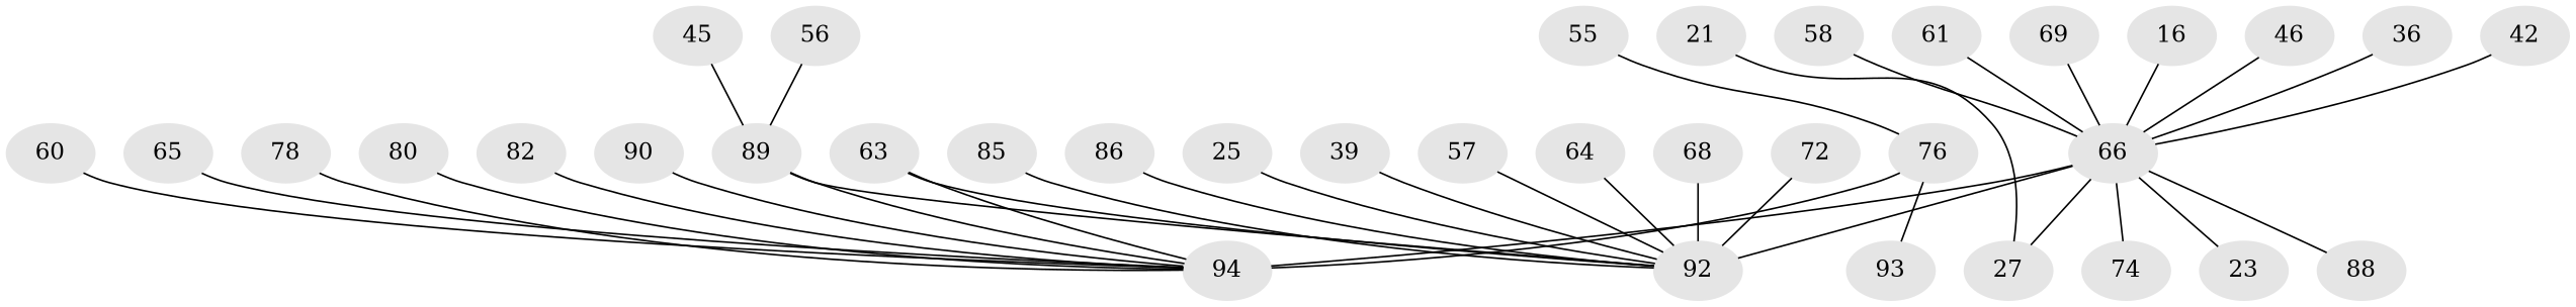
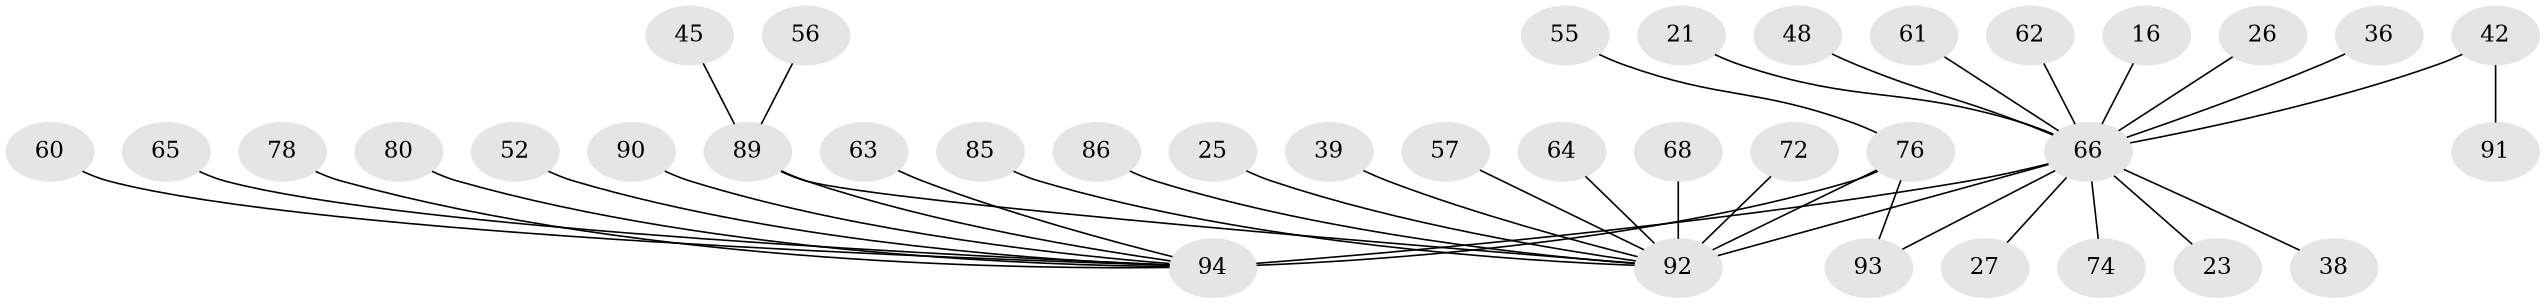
  graph {
    node [color=gray90 style=filled]
    66 [super="+51+59+5"]
    92 [super="+84+75+20"]
    94 [super="+33+53+81"]
    n4 [label=27]
    n5 [label=74]
    n6 [label=23]
-   88 [super="+70"]
+   88 [super="+70" label=38]
    93 [super="+69"]
    16
    21
    25
-   26 [label=46]
+   26
    36
    39
    42 [super="+27+35"]
+   91
    89 [super="+77+44"]
    45
    76 [super="+2+31"]
    55
    56
    57 [super="+10"]
-   58
+   58 [label=48]
    60
    61
-   62 [label=69]
+   62
    63
    64
    65 [super="+43"]
    68
    72
    78
    80
-   82
+   82 [label=52]
    85
    86
    90 [super="+49+87"]
    66 -- 92 [weight=7]
    66 -- 94 [weight=10]
    66 -- n4
    66 -- n5
    66 -- n6
    66 -- 88 [weight=2]
+   66 -- 93
    16 -- 66
-   21 -- n4
+   21 -- 66
    25 -- 92
    26 -- 66
    36 -- 66
    39 -- 92
    42 -- 66 [weight=3]
+   42 -- 91
    89 -- 92 [weight=2]
    89 -- 94 [weight=5]
    45 -- 89
-   63 -- 92 [weight=3]
+   76 -- 92 [weight=3]
    76 -- 94 [weight=2]
    76 -- 93
    55 -- 76
    56 -- 89
    57 -- 92
    58 -- 66
    60 -- 94
    61 -- 66
    62 -- 66
    63 -- 94
    64 -- 92
    65 -- 94
    68 -- 92
    72 -- 92
    78 -- 94
    80 -- 94
    82 -- 94
    85 -- 92
    86 -- 92
    90 -- 94
  }
